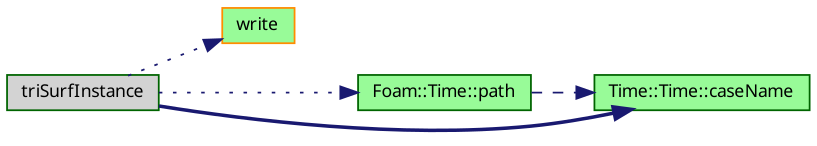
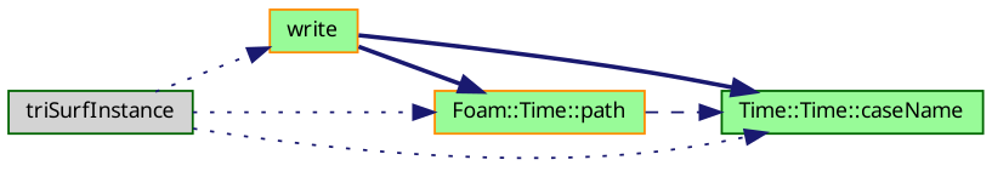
  digraph {
    fontname="Noto Sans"
    rankdir=LR
    node [color=darkorange fillcolor=palegreen fontname="Noto Sans" fontsize=10 shape=record style=filled]
    edge [color=midnightblue fontname="Noto Sans" fontsize=10 labelfontname=FreeSans labelfontsize=10 style=bold]
    n1 [fontcolor=black height=0.2 label=write width=0.4]
    n2 [color=darkgreen height=0.2 label="Time::Time::caseName" width=0.4]
-   n3 [color=darkgreen height=0.2 label="Foam::Time::path" width=0.4]
+   n3 [height=0.2 label="Foam::Time::path" width=0.4]
    n4 [color=darkgreen fillcolor=lightgrey height=0.2 label=triSurfInstance width=0.4]
+   n1 -> n2
+   n1 -> n3
    n3 -> n2 [style=dashed]
    n4 -> n1 [style=dotted]
-   n4 -> n2
+   n4 -> n2 [style=dotted]
    n4 -> n3 [style=dotted]
  }
